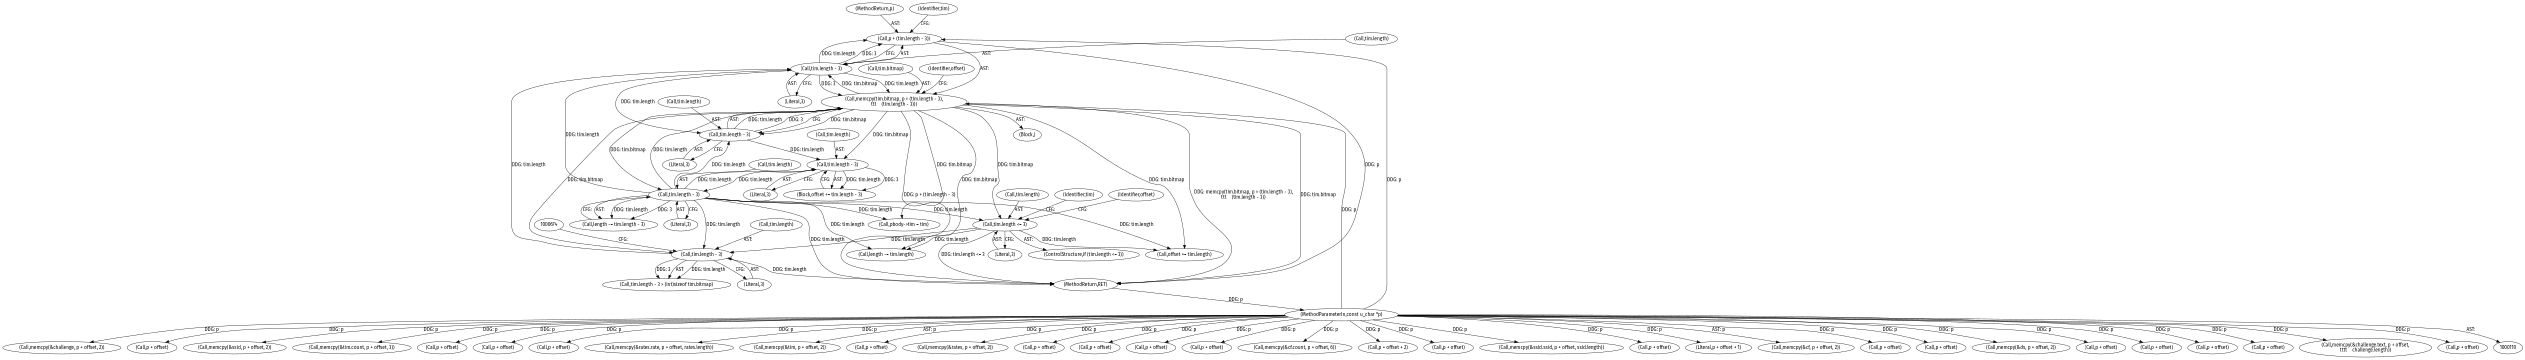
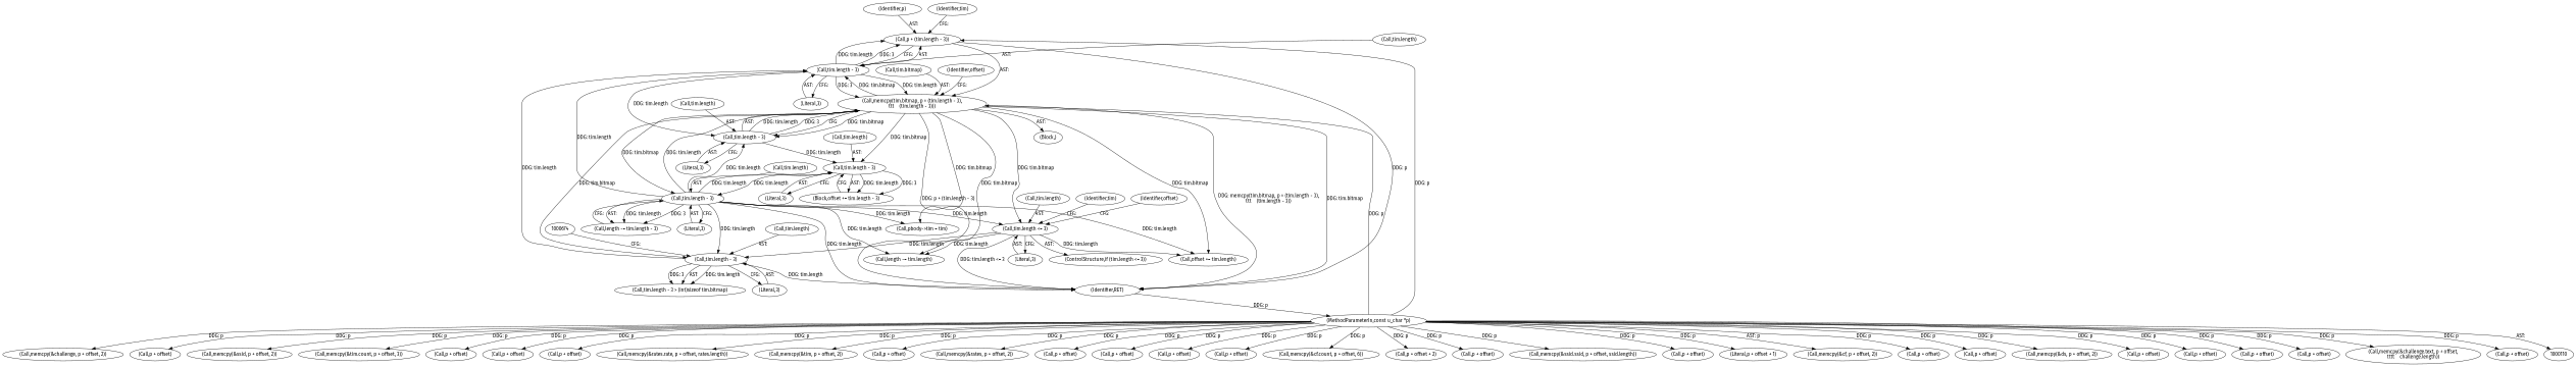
  digraph {
    fontname="Fira Sans"
    node [fontname="Fira Sans"]
    edge [fontname="Fira Sans"]
    n1 [label="(Call,p + (tim.length - 3))"]
    n2 [label="(Call,tim.length - 3)"]
    n3 [label="(Call,memcpy(tim.bitmap, p + (tim.length - 3),\n\t\t\t    (tim.length - 3)))"]
-   n4 [label="(MethodReturn,RET)"]
+   n4 [label="(Identifier,RET)"]
    n5 [label="(Call,tim.length - 3)"]
    n6 [label="(Literal,3)"]
    n7 [label="(Call,tim.length - 3)"]
    n8 [label="(Call,tim.length <= 3)"]
    n9 [label="(Call,offset += tim.length)"]
    n10 [label="(Call,length -= tim.length)"]
    n11 [label="(Call,tim.length - 3)"]
    n12 [label="(Call,tim.length - 3)"]
    n13 [label="(Call,pbody->tim = tim)"]
    n14 [label="(Block,)"]
    n15 [label="(MethodParameterIn,const u_char *p)"]
    n16 [label="(Call,memcpy(&challenge, p + offset, 2))"]
    n17 [label="(Call,p + offset)"]
    n18 [label="(Call,memcpy(&ssid, p + offset, 2))"]
    n19 [label="(Call,memcpy(&tim.count, p + offset, 3))"]
    n20 [label="(Call,p + offset)"]
    n21 [label="(Call,p + offset)"]
    n22 [label="(Call,p + offset)"]
    n23 [label="(Call,memcpy(&rates.rate, p + offset, rates.length))"]
    n24 [label="(Call,memcpy(&tim, p + offset, 2))"]
    n25 [label="(Call,p + offset)"]
    n26 [label="(Call,memcpy(&rates, p + offset, 2))"]
    n27 [label="(Call,p + offset)"]
    n28 [label="(Call,p + offset)"]
    n29 [label="(Call,p + offset)"]
    n30 [label="(Call,p + offset)"]
    n31 [label="(Call,memcpy(&cf.count, p + offset, 6))"]
    n32 [label="(Call,p + offset + 2)"]
    n33 [label="(Call,p + offset)"]
    n34 [label="(Call,memcpy(&ssid.ssid, p + offset, ssid.length))"]
    n35 [label="(Call,p + offset)"]
    n36 [label="(Literal,p + offset + 1)"]
    n37 [label="(Call,memcpy(&cf, p + offset, 2))"]
    n38 [label="(Call,p + offset)"]
    n39 [label="(Call,p + offset)"]
    n40 [label="(Call,memcpy(&ds, p + offset, 2))"]
    n41 [label="(Call,p + offset)"]
    n42 [label="(Call,p + offset)"]
    n43 [label="(Call,p + offset)"]
    n44 [label="(Call,p + offset)"]
    n45 [label="(Call,memcpy(&challenge.text, p + offset,\n\t\t\t\t    challenge.length))"]
    n46 [label="(Call,p + offset)"]
    1000110
    n48 [label="(Literal,3)"]
    n49 [label="(Literal,3)"]
    n50 [label="(Call,tim.length - 3 > (int)sizeof tim.bitmap)"]
    n51 [label="(Literal,3)"]
    n52 [label="(ControlStructure,if (tim.length <= 3))"]
    n53 [label="(Call,length -= tim.length - 3)"]
    n54 [label="(Literal,3)"]
    n55 [label="(Block,offset += tim.length - 3)"]
    n56 [label="(Literal,3)"]
    n57 [label="(Identifier,offset)"]
-   n58 [label="(MethodReturn,p)"]
+   n58 [label="(Identifier,p)"]
    n59 [label="(Call,tim.length)"]
    n60 [label="(Call,tim.length)"]
    n61 [label="(Call,tim.length)"]
    n62 [label="(Call,tim.length)"]
    n63 [label="(Call,tim.length)"]
    n64 [label="(Call,tim.bitmap)"]
    n65 [label="(Identifier,tim)"]
    n66 [label="(Identifier,tim)"]
    n67 [label="(Identifier,offset)"]
    n68 [label="(Call,tim.length)"]
    1000674
    n1 -> n2 [label="CFG: "]
    n1 -> n3 [label="AST: "]
    n1 -> n4 [label="DDG: p"]
    n2 -> n1 [label="AST: "]
    n2 -> n1 [label="DDG: tim.length"]
    n2 -> n1 [label="DDG: 3"]
    n2 -> n3 [label="DDG: tim.length"]
    n2 -> n3 [label="DDG: 3"]
    n2 -> n5 [label="DDG: tim.length"]
    n2 -> n6 [label="CFG: "]
    n3 -> n2 [label="DDG: tim.bitmap"]
    n3 -> n4 [label="DDG: p + (tim.length - 3)"]
    n3 -> n4 [label="DDG: memcpy(tim.bitmap, p + (tim.length - 3),\n\t\t\t    (tim.length - 3))"]
    n3 -> n4 [label="DDG: tim.bitmap"]
    n3 -> n5 [label="CFG: "]
    n3 -> n5 [label="DDG: tim.bitmap"]
    n3 -> n7 [label="DDG: tim.bitmap"]
    n3 -> n8 [label="DDG: tim.bitmap"]
    n3 -> n9 [label="DDG: tim.bitmap"]
    n3 -> n10 [label="DDG: tim.bitmap"]
    n3 -> n11 [label="DDG: tim.bitmap"]
    n3 -> n12 [label="DDG: tim.bitmap"]
    n3 -> n13 [label="DDG: tim.bitmap"]
    n3 -> n14 [label="AST: "]
    n4 -> n15 [label="DDG: p"]
    n5 -> n3 [label="AST: "]
    n5 -> n3 [label="DDG: tim.length"]
    n5 -> n3 [label="DDG: 3"]
    n5 -> n12 [label="DDG: tim.length"]
    n5 -> n48 [label="CFG: "]
    n6 -> n2 [label="AST: "]
    n7 -> n2 [label="DDG: tim.length"]
    n7 -> n4 [label="DDG: tim.length"]
    n7 -> n49 [label="CFG: "]
    n7 -> n50 [label="AST: "]
    n7 -> n50 [label="DDG: tim.length"]
    n7 -> n50 [label="DDG: 3"]
    n8 -> n4 [label="DDG: tim.length <= 3"]
    n8 -> n7 [label="DDG: tim.length"]
    n8 -> n9 [label="DDG: tim.length"]
    n8 -> n10 [label="DDG: tim.length"]
    n8 -> n51 [label="CFG: "]
    n8 -> n52 [label="AST: "]
    n11 -> n2 [label="DDG: tim.length"]
    n11 -> n3 [label="DDG: tim.length"]
    n11 -> n4 [label="DDG: tim.length"]
    n11 -> n5 [label="DDG: tim.length"]
    n11 -> n7 [label="DDG: tim.length"]
    n11 -> n8 [label="DDG: tim.length"]
    n11 -> n9 [label="DDG: tim.length"]
    n11 -> n10 [label="DDG: tim.length"]
    n11 -> n12 [label="DDG: tim.length"]
    n11 -> n13 [label="DDG: tim.length"]
    n11 -> n53 [label="AST: "]
    n11 -> n53 [label="DDG: tim.length"]
    n11 -> n53 [label="DDG: 3"]
    n11 -> n54 [label="CFG: "]
    n12 -> n11 [label="DDG: tim.length"]
    n12 -> n55 [label="AST: "]
    n12 -> n55 [label="DDG: tim.length"]
    n12 -> n55 [label="DDG: 3"]
    n12 -> n56 [label="CFG: "]
    n15 -> n1 [label="DDG: p"]
    n15 -> n3 [label="DDG: p"]
    n15 -> n16 [label="DDG: p"]
    n15 -> n17 [label="DDG: p"]
    n15 -> n18 [label="DDG: p"]
    n15 -> n19 [label="DDG: p"]
    n15 -> n20 [label="DDG: p"]
    n15 -> n21 [label="DDG: p"]
    n15 -> n22 [label="DDG: p"]
    n15 -> n23 [label="DDG: p"]
-   n15 -> n24 [label="AST: p"]
+   n15 -> n24 [label="DDG: p"]
    n15 -> n25 [label="DDG: p"]
    n15 -> n26 [label="DDG: p"]
    n15 -> n27 [label="DDG: p"]
    n15 -> n28 [label="DDG: p"]
    n15 -> n29 [label="DDG: p"]
    n15 -> n30 [label="DDG: p"]
    n15 -> n31 [label="DDG: p"]
    n15 -> n32 [label="DDG: p"]
    n15 -> n33 [label="DDG: p"]
    n15 -> n34 [label="DDG: p"]
    n15 -> n35 [label="DDG: p"]
    n15 -> n36 [label="DDG: p"]
    n15 -> n37 [label="AST: p"]
    n15 -> n38 [label="DDG: p"]
    n15 -> n39 [label="DDG: p"]
    n15 -> n40 [label="DDG: p"]
    n15 -> n41 [label="DDG: p"]
    n15 -> n42 [label="DDG: p"]
    n15 -> n43 [label="DDG: p"]
    n15 -> n44 [label="DDG: p"]
    n15 -> n45 [label="DDG: p"]
    n15 -> n46 [label="DDG: p"]
    n15 -> 1000110 [label="AST: "]
    n48 -> n5 [label="AST: "]
    n49 -> n7 [label="AST: "]
    n51 -> n8 [label="AST: "]
    n53 -> n11 [label="CFG: "]
    n54 -> n11 [label="AST: "]
    n55 -> n12 [label="CFG: "]
    n56 -> n12 [label="AST: "]
    n57 -> n8 [label="CFG: "]
    n58 -> n1 [label="AST: "]
    n59 -> n7 [label="AST: "]
    n60 -> n8 [label="AST: "]
    n61 -> n11 [label="AST: "]
    n62 -> n12 [label="AST: "]
    n63 -> n2 [label="AST: "]
    n64 -> n3 [label="AST: "]
    n65 -> n1 [label="CFG: "]
    n66 -> n8 [label="CFG: "]
    n67 -> n3 [label="CFG: "]
    n68 -> n5 [label="AST: "]
    1000674 -> n7 [label="CFG: "]
  }
